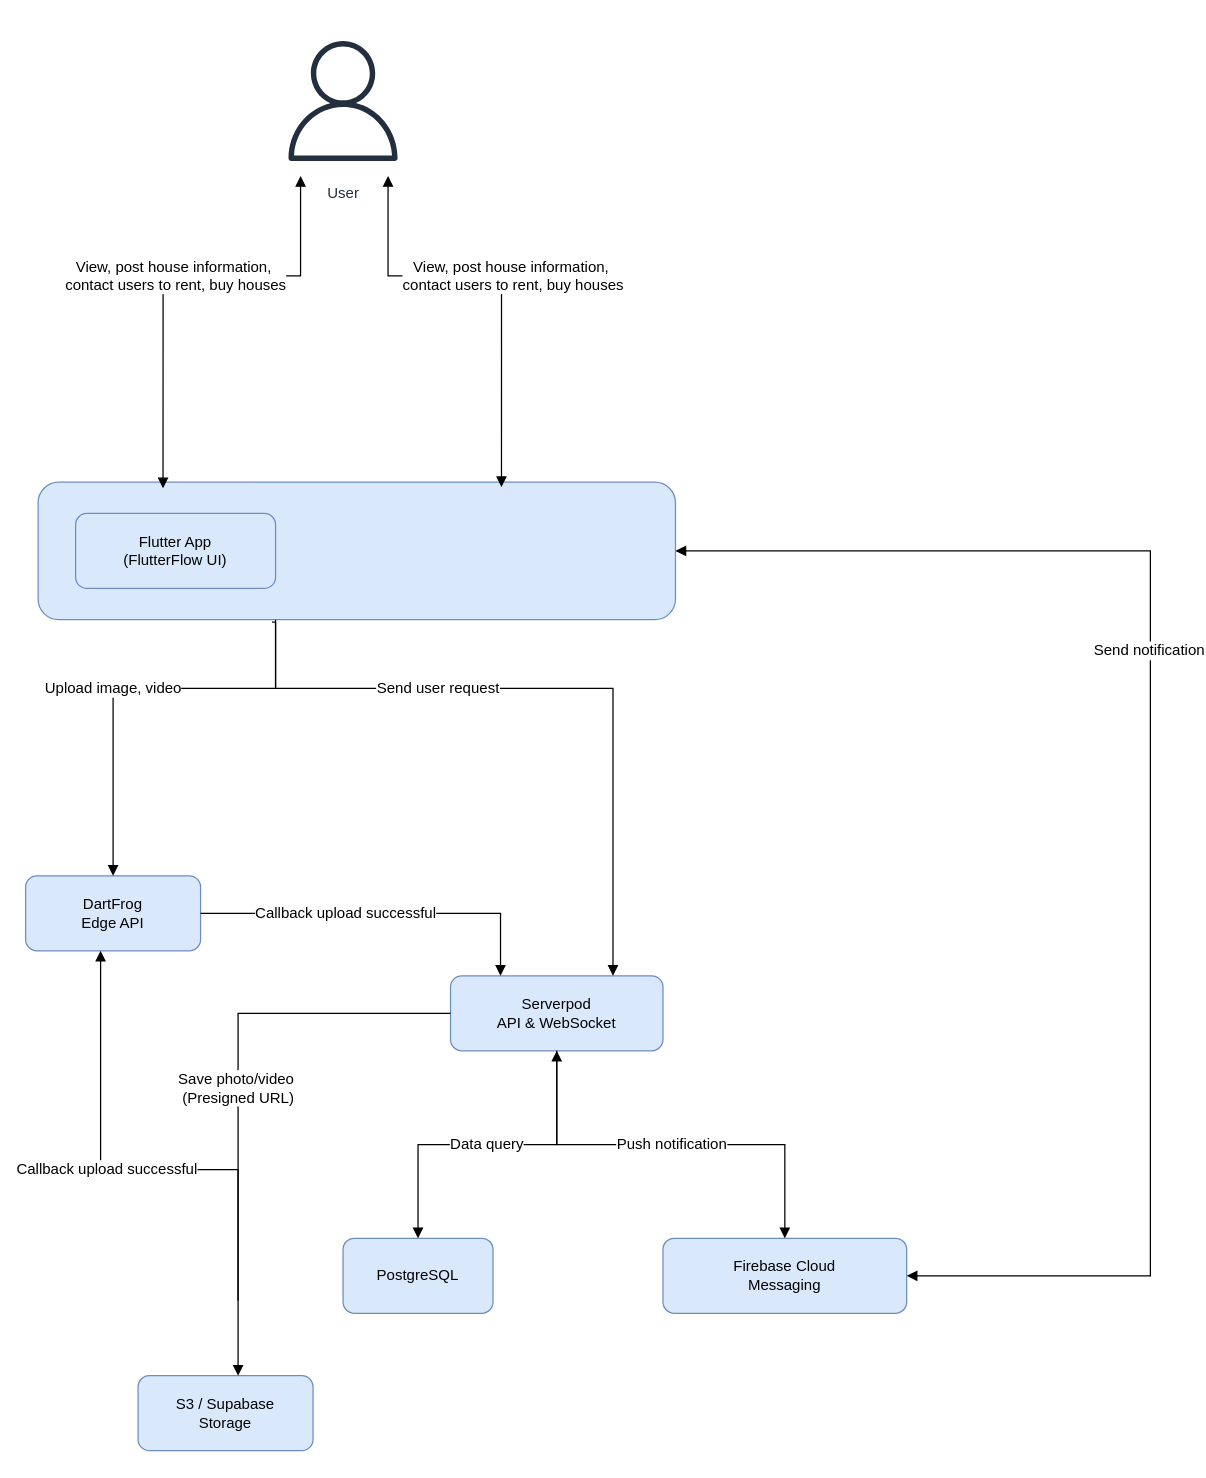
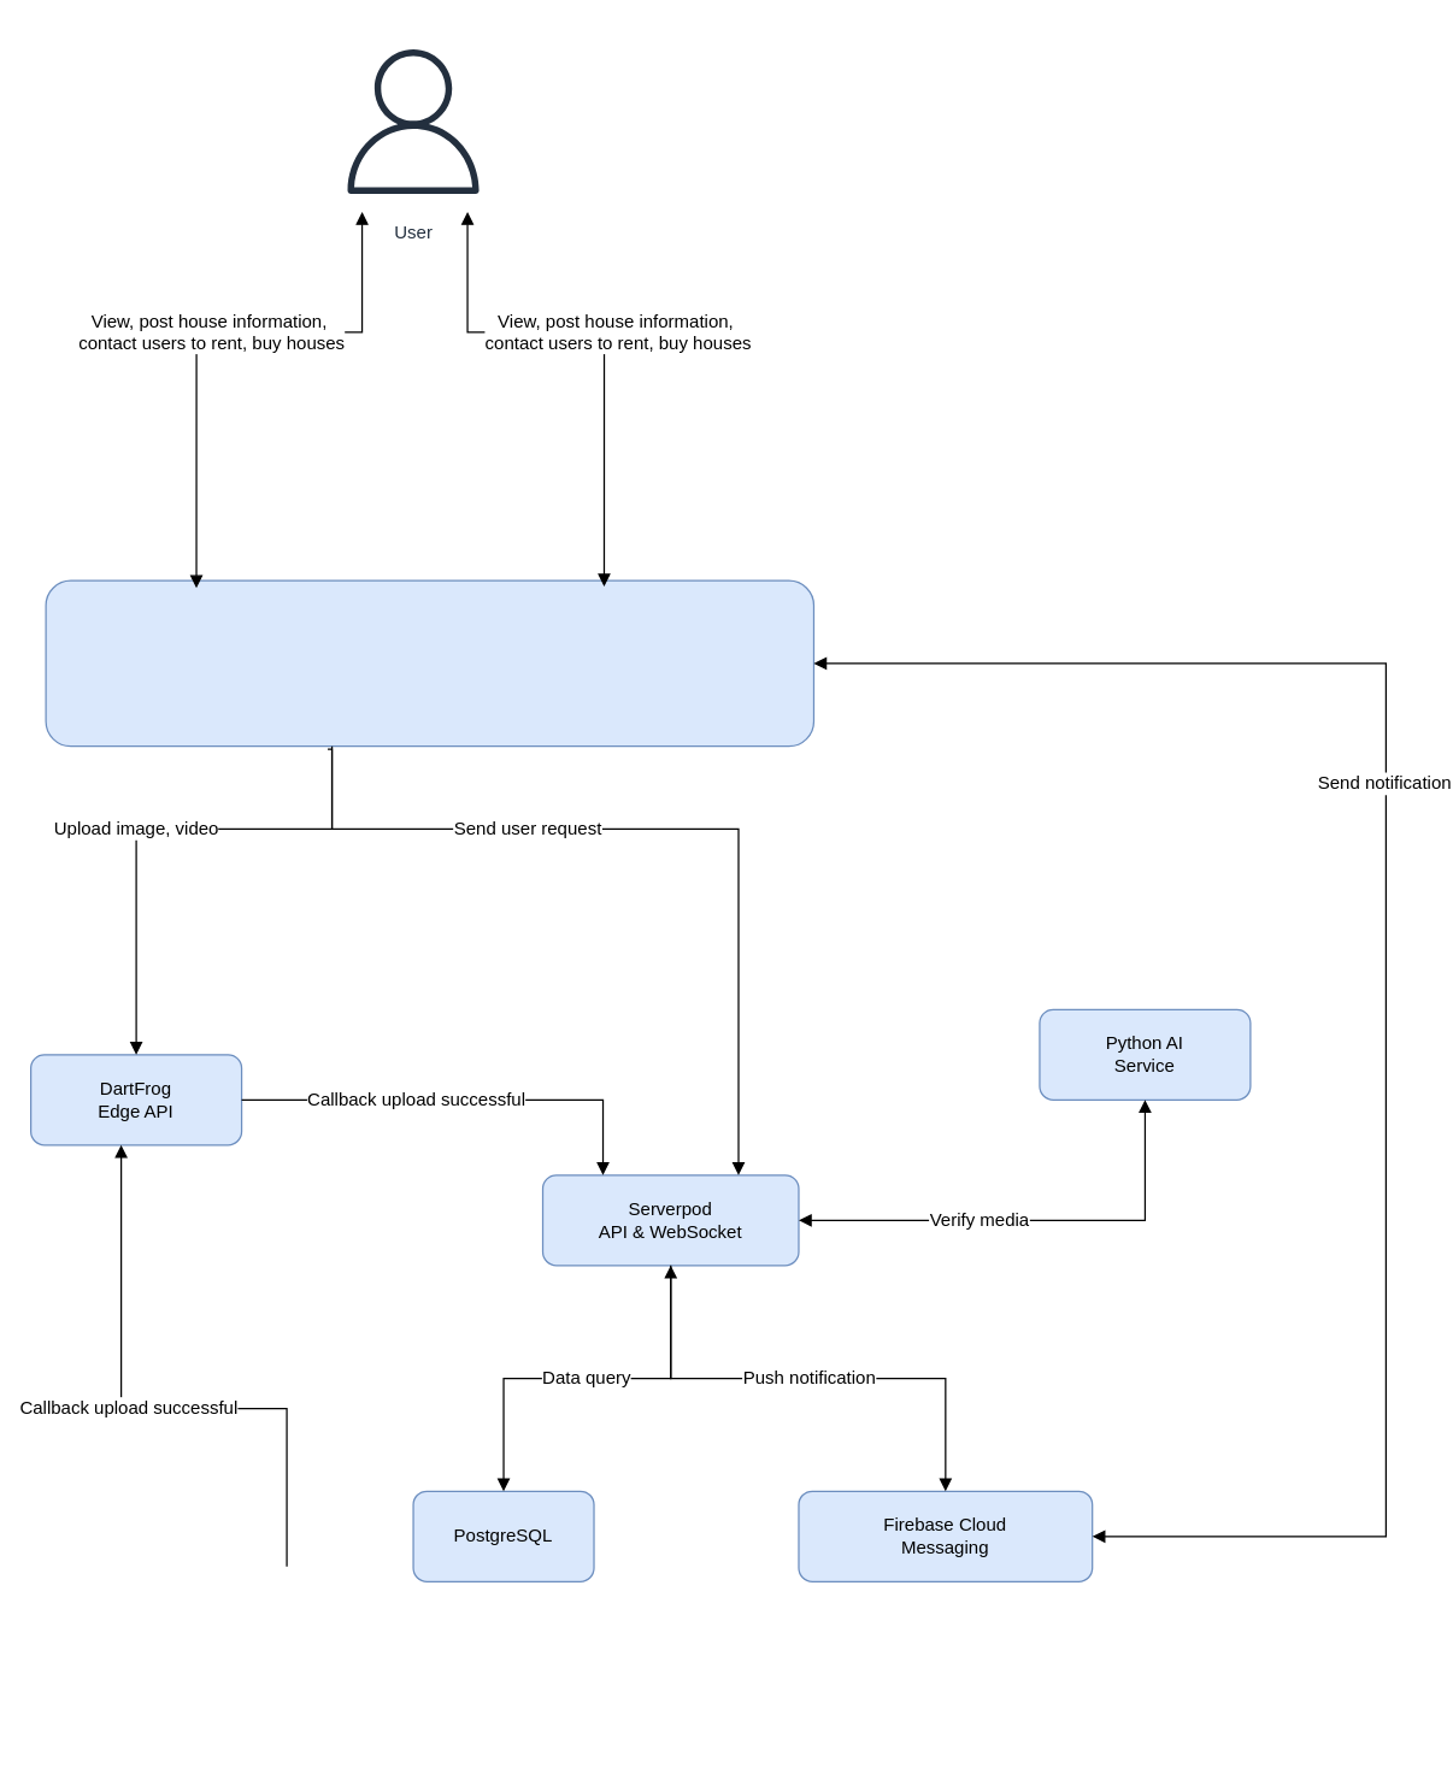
  <mxCell id="0" />
  <mxCell id="1" parent="0" />
  <mxCell id="2" value="" style="rounded=1;whiteSpace=wrap;html=1;fillColor=#dae8fc;strokeColor=#6c8ebf;" vertex="1" parent="1"><mxGeometry x="30" y="385" width="510" height="110" as="geometry" /></mxCell>
- <mxCell id="3" value="Flutter App&lt;div&gt;(FlutterFlow UI)&lt;/div&gt;" style="rounded=1;whiteSpace=wrap;html=1;fillColor=#dae8fc;strokeColor=#6c8ebf;" parent="1" vertex="1"><mxGeometry x="60" y="410" width="160" height="60" as="geometry" /></mxCell>
  <mxCell id="4" value="Serverpod&lt;div&gt;API &amp;amp; WebSocket&lt;/div&gt;" style="rounded=1;whiteSpace=wrap;html=1;fillColor=#dae8fc;strokeColor=#6c8ebf;" parent="1" vertex="1"><mxGeometry x="360" y="780" width="170" height="60" as="geometry" /></mxCell>
  <mxCell id="5" value="DartFrog&lt;div&gt;Edge API&lt;/div&gt;" style="rounded=1;whiteSpace=wrap;html=1;fillColor=#dae8fc;strokeColor=#6c8ebf;" parent="1" vertex="1"><mxGeometry x="20" y="700" width="140" height="60" as="geometry" /></mxCell>
- <mxCell id="7" value="S3 / Supabase&lt;div&gt;Storage&lt;/div&gt;" style="rounded=1;whiteSpace=wrap;html=1;fillColor=#dae8fc;strokeColor=#6c8ebf;" parent="1" vertex="1"><mxGeometry x="110" y="1100" width="140" height="60" as="geometry" /></mxCell>
+ <mxCell id="6" value="Python AI&lt;div&gt;Service&lt;/div&gt;" style="rounded=1;whiteSpace=wrap;html=1;fillColor=#dae8fc;strokeColor=#6c8ebf;" parent="1" vertex="1"><mxGeometry x="690" y="670" width="140" height="60" as="geometry" /></mxCell>
  <mxCell id="8" value="PostgreSQL" style="rounded=1;whiteSpace=wrap;html=1;fillColor=#dae8fc;strokeColor=#6c8ebf;" parent="1" vertex="1"><mxGeometry x="274" y="990" width="120" height="60" as="geometry" /></mxCell>
  <mxCell id="9" value="Firebase Cloud&lt;div&gt;Messaging&lt;/div&gt;" style="rounded=1;whiteSpace=wrap;html=1;fillColor=#dae8fc;strokeColor=#6c8ebf;" parent="1" vertex="1"><mxGeometry x="530" y="990" width="195" height="60" as="geometry" /></mxCell>
  <mxCell id="10" value="&lt;font style=&quot;font-size: 12px;&quot;&gt;Send user request&lt;/font&gt;" style="edgeStyle=orthogonalEdgeStyle;html=1;endArrow=block;rounded=0;exitX=0.367;exitY=1.018;exitDx=0;exitDy=0;exitPerimeter=0;" parent="1" source="2" target="4" edge="1"><mxGeometry x="-0.331" relative="1" as="geometry"><Array as="points"><mxPoint x="220" y="497" /><mxPoint x="220" y="550" /><mxPoint x="490" y="550" /></Array><mxPoint as="offset" /></mxGeometry></mxCell>
  <mxCell id="11" value="&lt;font style=&quot;font-size: 12px;&quot;&gt;Upload image, video&lt;/font&gt;" style="edgeStyle=orthogonalEdgeStyle;html=1;endArrow=block;rounded=0;entryX=0.5;entryY=0;entryDx=0;entryDy=0;" parent="1" target="5" edge="1"><mxGeometry x="0.104" relative="1" as="geometry"><mxPoint x="220" y="495" as="sourcePoint" /><mxPoint x="60" y="670" as="targetPoint" /><Array as="points"><mxPoint x="220" y="550" /><mxPoint x="90" y="550" /></Array><mxPoint as="offset" /></mxGeometry></mxCell>
  <mxCell id="12" value="&lt;font style=&quot;font-size: 12px;&quot;&gt;Callback upload successful&lt;/font&gt;" style="edgeStyle=orthogonalEdgeStyle;html=1;endArrow=block;rounded=0;" parent="1" source="5" target="4" edge="1"><mxGeometry x="-0.2" relative="1" as="geometry"><Array as="points"><mxPoint x="400" y="730" /></Array><mxPoint as="offset" /></mxGeometry></mxCell>
  <mxCell id="13" value="&lt;font style=&quot;font-size: 12px;&quot;&gt;Data query&lt;/font&gt;" style="edgeStyle=orthogonalEdgeStyle;html=1;endArrow=block;rounded=0;startArrow=block;" parent="1" source="4" target="8" edge="1"><mxGeometry x="0.004" relative="1" as="geometry"><mxPoint as="offset" /></mxGeometry></mxCell>
- <mxCell id="14" value="&lt;font style=&quot;font-size: 12px;&quot;&gt;Save photo/video&amp;nbsp;&lt;/font&gt;&lt;div&gt;&lt;font style=&quot;font-size: 12px;&quot;&gt;(Presigned URL)&lt;/font&gt;&lt;/div&gt;" style="edgeStyle=orthogonalEdgeStyle;html=1;endArrow=block;rounded=0;" parent="1" source="4" target="7" edge="1"><mxGeometry relative="1" as="geometry"><Array as="points"><mxPoint x="190" y="810" /></Array><mxPoint as="offset" /></mxGeometry></mxCell>
  <mxCell id="15" value="&lt;span style=&quot;font-size: 12px;&quot;&gt;Callback upload successful&lt;/span&gt;" style="edgeStyle=orthogonalEdgeStyle;html=1;endArrow=block;rounded=0;" parent="1" target="5" edge="1"><mxGeometry x="0.079" relative="1" as="geometry"><mxPoint x="190" y="1040" as="sourcePoint" /><Array as="points"><mxPoint x="190" y="935" /><mxPoint x="80" y="935" /></Array><mxPoint as="offset" /></mxGeometry></mxCell>
  <mxCell id="16" value="&lt;font style=&quot;font-size: 12px;&quot;&gt;Push notification&lt;/font&gt;" style="edgeStyle=orthogonalEdgeStyle;html=1;endArrow=block;rounded=0;" parent="1" source="4" target="9" edge="1"><mxGeometry x="0.004" relative="1" as="geometry"><mxPoint as="offset" /></mxGeometry></mxCell>
+ <mxCell id="17" value="&lt;font style=&quot;font-size: 12px;&quot;&gt;Verify media&lt;/font&gt;" style="edgeStyle=orthogonalEdgeStyle;html=1;endArrow=block;rounded=0;startArrow=block;" parent="1" source="4" target="6" edge="1"><mxGeometry x="-0.226" relative="1" as="geometry"><mxPoint as="offset" /></mxGeometry></mxCell>
  <mxCell id="18" value="User" style="sketch=0;outlineConnect=0;fontColor=#232F3E;gradientColor=none;strokeColor=#232F3E;fillColor=#ffffff;dashed=0;verticalLabelPosition=bottom;verticalAlign=top;align=center;html=1;fontSize=12;fontStyle=0;aspect=fixed;shape=mxgraph.aws4.resourceIcon;resIcon=mxgraph.aws4.user;" parent="1" vertex="1"><mxGeometry x="214" y="20" width="120" height="120" as="geometry" /></mxCell>
  <mxCell id="19" value="&lt;font style=&quot;font-size: 12px;&quot;&gt;View, post house information,&amp;nbsp;&lt;/font&gt;&lt;div&gt;&lt;font style=&quot;font-size: 12px;&quot;&gt;contact users to rent, buy houses&lt;/font&gt;&lt;/div&gt;" style="edgeStyle=orthogonalEdgeStyle;html=1;endArrow=block;rounded=0;startArrow=block;entryX=0.196;entryY=0.045;entryDx=0;entryDy=0;entryPerimeter=0;" parent="1" source="18" target="2" edge="1"><mxGeometry x="0.0" relative="1" as="geometry"><mxPoint x="230" y="150" as="sourcePoint" /><mxPoint x="130.08" y="370" as="targetPoint" /><Array as="points"><mxPoint x="240" y="220" /><mxPoint x="130" y="220" /></Array><mxPoint as="offset" /></mxGeometry></mxCell>
  <mxCell id="20" value="&lt;font style=&quot;font-size: 12px;&quot;&gt;View, post house information,&amp;nbsp;&lt;/font&gt;&lt;div&gt;&lt;font style=&quot;font-size: 12px;&quot;&gt;contact users to rent, buy houses&lt;/font&gt;&lt;/div&gt;" style="edgeStyle=orthogonalEdgeStyle;html=1;endArrow=block;rounded=0;startArrow=block;entryX=0.727;entryY=0.036;entryDx=0;entryDy=0;entryPerimeter=0;" edge="1" parent="1" source="18" target="2"><mxGeometry x="0.064" y="14" relative="1" as="geometry"><mxPoint x="300" y="190" as="sourcePoint" /><mxPoint x="400" y="350" as="targetPoint" /><Array as="points"><mxPoint x="310" y="220" /><mxPoint x="401" y="220" /></Array><mxPoint x="-5" y="-10" as="offset" /></mxGeometry></mxCell>
  <mxCell id="21" value="&lt;font style=&quot;font-size: 12px;&quot;&gt;Send notification&lt;/font&gt;" style="edgeStyle=orthogonalEdgeStyle;html=1;endArrow=block;rounded=0;startArrow=block;exitX=1;exitY=0.5;exitDx=0;exitDy=0;entryX=1;entryY=0.5;entryDx=0;entryDy=0;" edge="1" parent="1" source="9" target="2"><mxGeometry x="0.203" y="1" relative="1" as="geometry"><mxPoint x="660" y="1020" as="sourcePoint" /><mxPoint x="890" y="470" as="targetPoint" /><mxPoint as="offset" /><Array as="points"><mxPoint x="920" y="1020" /><mxPoint x="920" y="440" /></Array></mxGeometry></mxCell>
